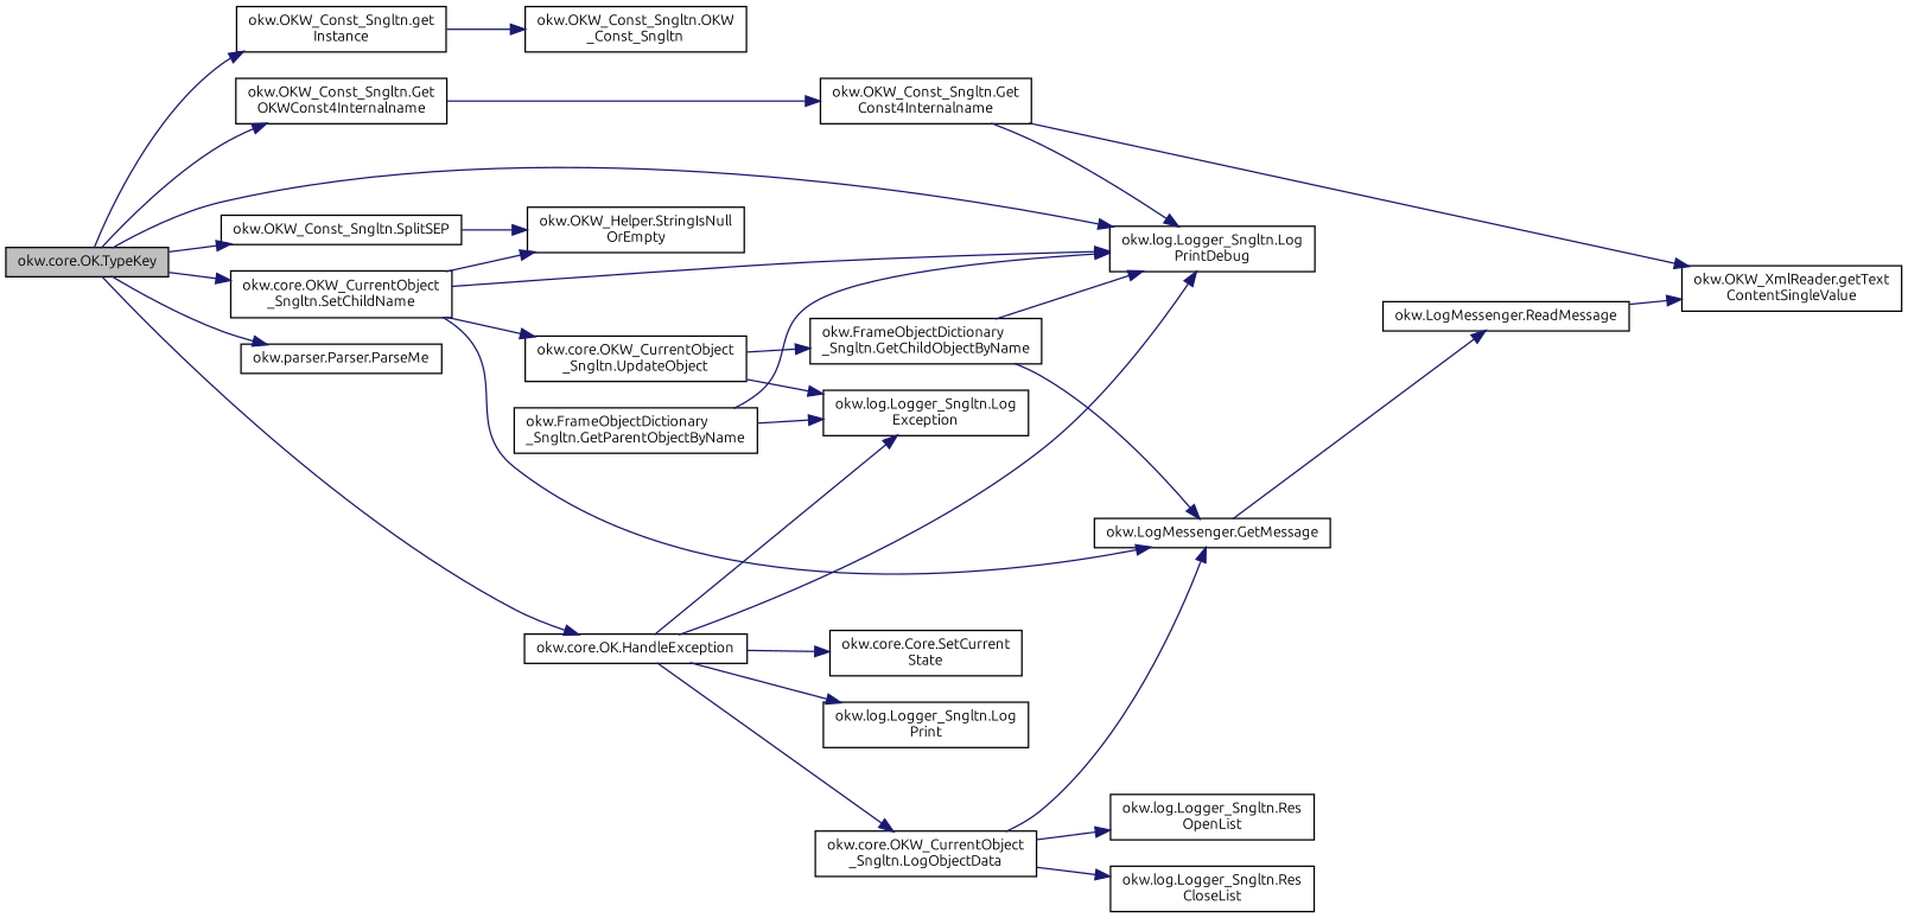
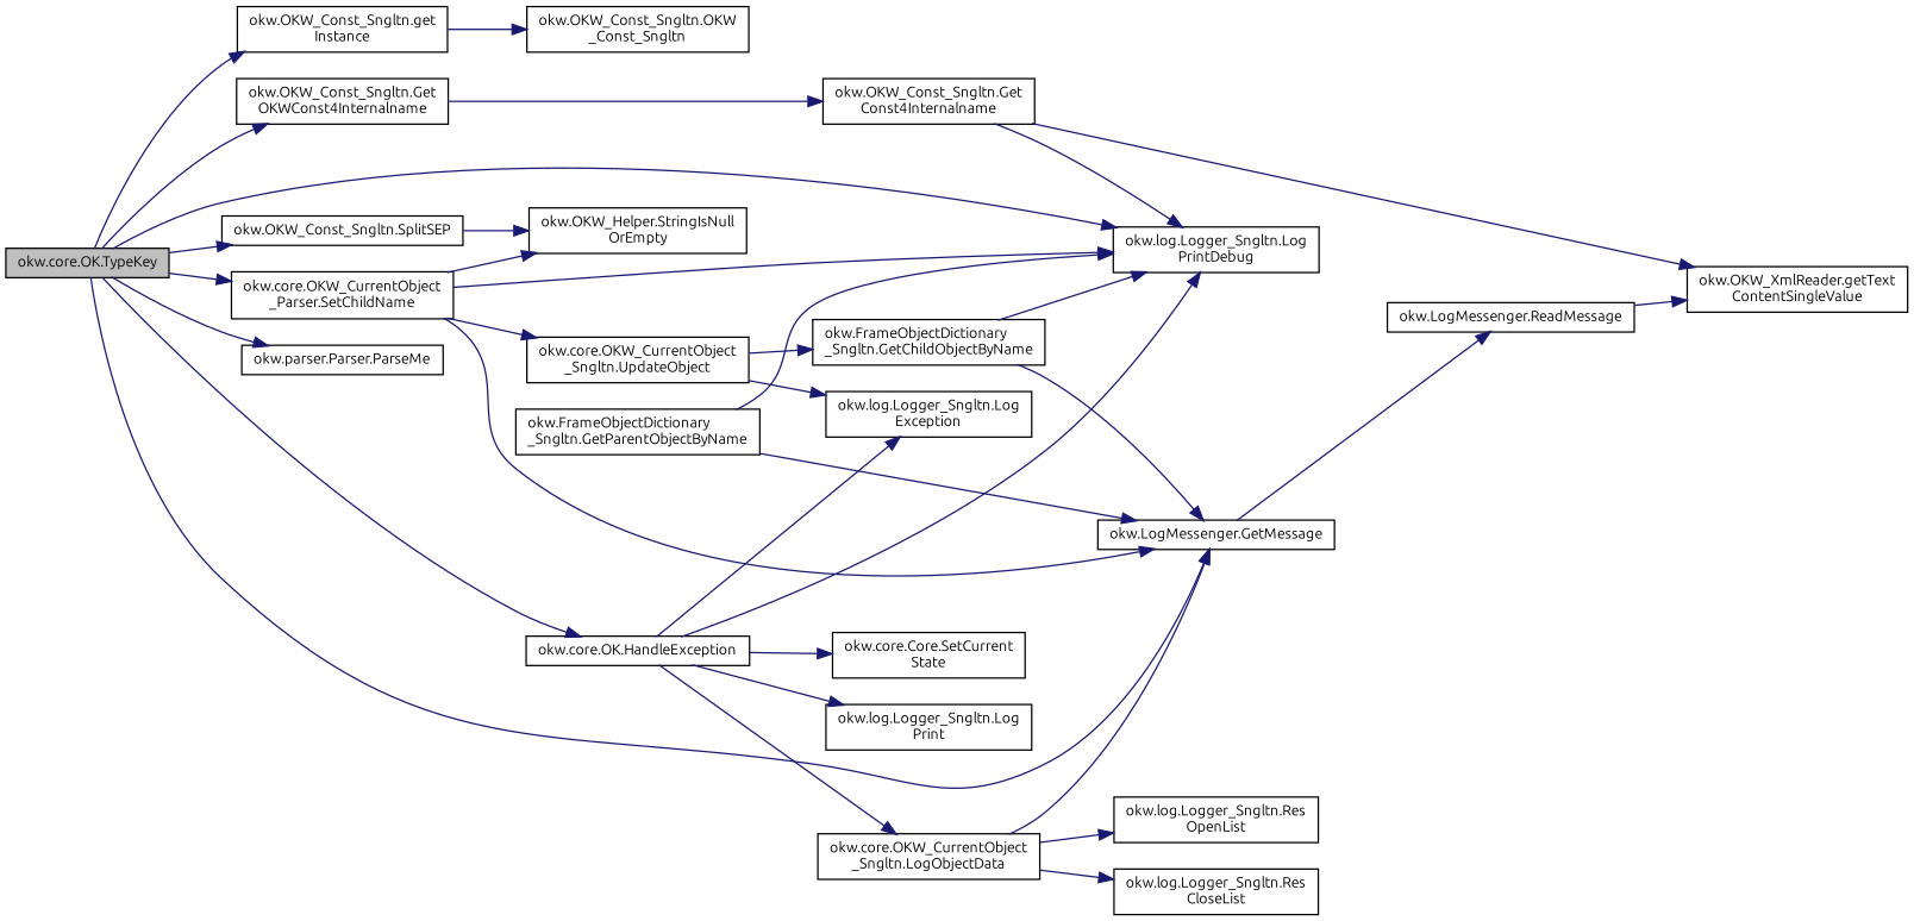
  digraph {
    fontname=Ubuntu
    rankdir=LR
    node [color=black fillcolor=white fontname=Ubuntu fontsize=10 shape=record style=filled]
    edge [color=midnightblue fontname=Ubuntu fontsize=10 labelfontname=Helvetica labelfontsize=10 style=solid]
    n1 [fillcolor=grey75 fontcolor=black height=0.2 label="okw.core.OK.TypeKey" width=0.4]
    n2 [height=0.2 label="okw.OKW_Const_Sngltn.get\lInstance" width=0.4]
    n3 [height=0.2 label="okw.OKW_Const_Sngltn.Get\lOKWConst4Internalname" width=0.4]
    n4 [height=0.2 label="okw.log.Logger_Sngltn.Log\lPrintDebug" width=0.4]
    n5 [height=0.2 label="okw.LogMessenger.GetMessage" width=0.4]
    n6 [height=0.2 label="okw.OKW_Const_Sngltn.SplitSEP" width=0.4]
    n7 [height=0.2 label="okw.parser.Parser.ParseMe" width=0.4]
-   n8 [height=0.2 label="okw.core.OKW_CurrentObject\l_Sngltn.SetChildName" width=0.4]
+   n8 [height=0.2 label="okw.core.OKW_CurrentObject\l_Parser.SetChildName" width=0.4]
    n9 [height=0.2 label="okw.core.OK.HandleException" width=0.4]
    n10 [height=0.2 label="okw.OKW_Const_Sngltn.OKW\l_Const_Sngltn" width=0.4]
    n11 [height=0.2 label="okw.OKW_Const_Sngltn.Get\lConst4Internalname" width=0.4]
    n12 [height=0.2 label="okw.LogMessenger.ReadMessage" width=0.4]
    n13 [height=0.2 label="okw.OKW_Helper.StringIsNull\lOrEmpty" width=0.4]
    n14 [height=0.2 label="okw.core.OKW_CurrentObject\l_Sngltn.UpdateObject" width=0.4]
    n15 [height=0.2 label="okw.log.Logger_Sngltn.Log\lPrint" width=0.4]
    n16 [height=0.2 label="okw.log.Logger_Sngltn.Log\lException" width=0.4]
    n17 [height=0.2 label="okw.core.OKW_CurrentObject\l_Sngltn.LogObjectData" width=0.4]
    n18 [height=0.2 label="okw.core.Core.SetCurrent\lState" width=0.4]
    n19 [height=0.2 label="okw.OKW_XmlReader.getText\lContentSingleValue" width=0.4]
    n20 [height=0.2 label="okw.FrameObjectDictionary\l_Sngltn.GetChildObjectByName" width=0.4]
    n21 [height=0.2 label="okw.FrameObjectDictionary\l_Sngltn.GetParentObjectByName" width=0.4]
    n22 [height=0.2 label="okw.log.Logger_Sngltn.Res\lOpenList" width=0.4]
    n23 [height=0.2 label="okw.log.Logger_Sngltn.Res\lCloseList" width=0.4]
    n1 -> n2
    n1 -> n3
    n1 -> n4
+   n1 -> n5
    n1 -> n6
    n1 -> n7
    n1 -> n8
    n1 -> n9
    n2 -> n10
    n3 -> n11
    n5 -> n12
    n6 -> n13
    n8 -> n4
    n8 -> n5
    n8 -> n13
    n8 -> n14
    n9 -> n4
    n9 -> n15
    n9 -> n16
    n9 -> n17
    n9 -> n18
    n11 -> n4
    n11 -> n19
    n12 -> n19
    n14 -> n16
    n14 -> n20
    n17 -> n5
    n17 -> n22
    n17 -> n23
    n20 -> n4
    n20 -> n5
    n21 -> n4
-   n21 -> n16
+   n21 -> n5
  }
